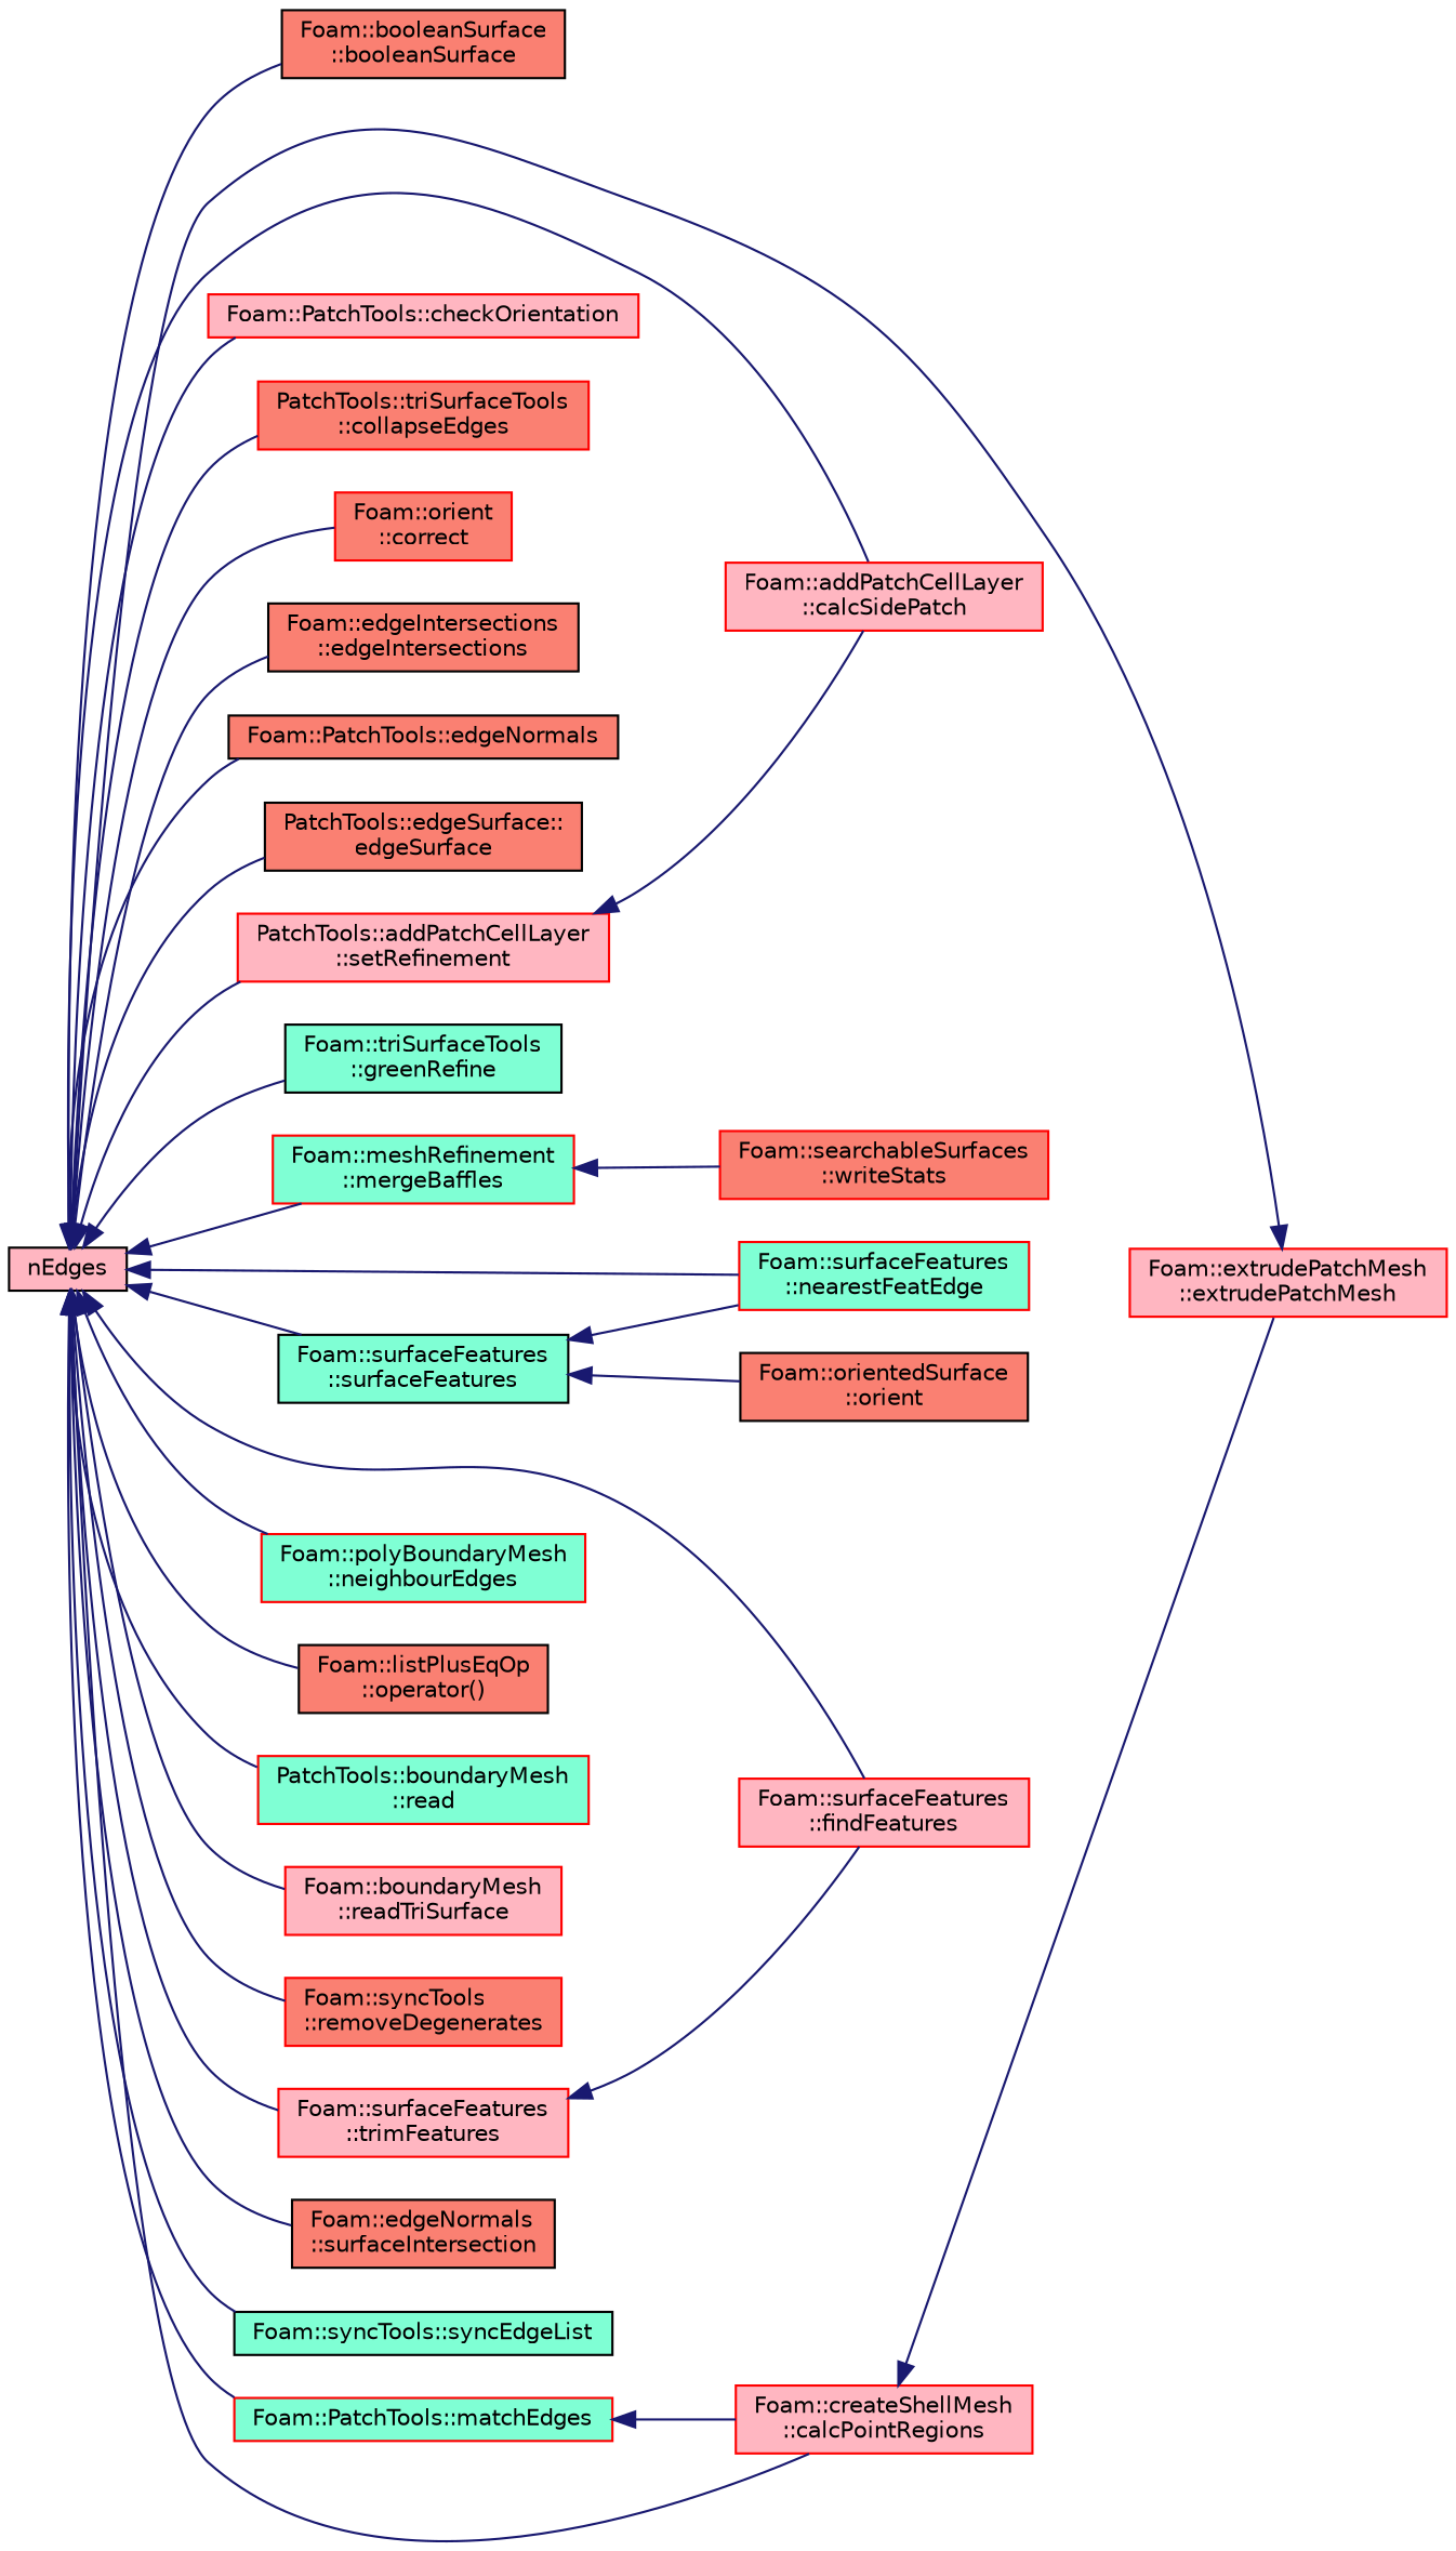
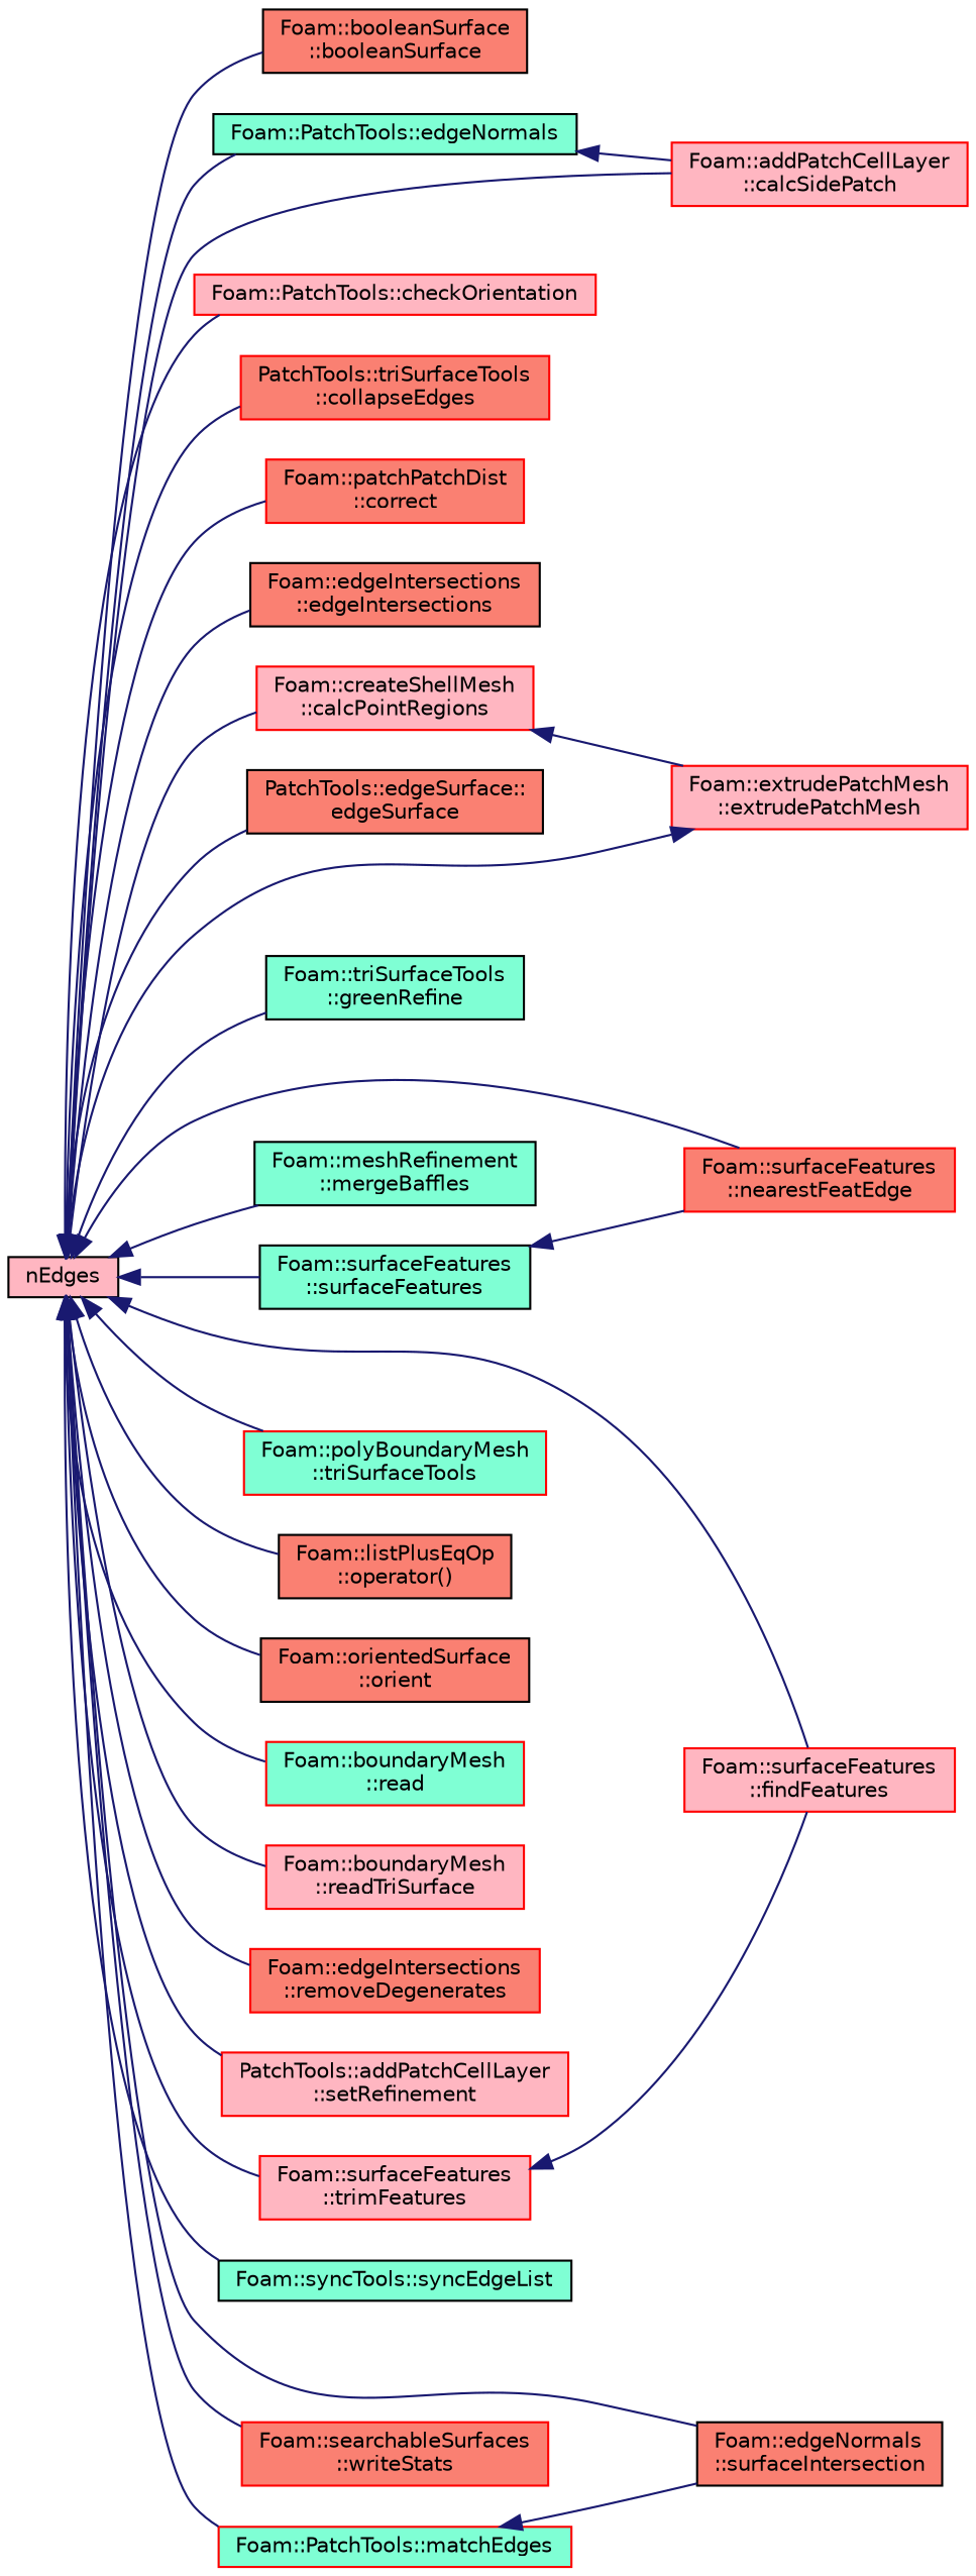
  digraph {
    rankdir=LR
    node [color=red fillcolor=salmon fontname=Helvetica fontsize=10 shape=record style=filled]
    edge [color=midnightblue dir=back fontname=Helvetica fontsize=10 labelfontname=Helvetica labelfontsize=10 style=solid]
    n1 [color=black fillcolor=lightpink fontcolor=black height=0.2 label=nEdges width=0.4]
    n2 [color=black height=0.2 label="Foam::booleanSurface\l::booleanSurface" width=0.4]
    n3 [fillcolor=lightpink height=0.2 label="Foam::createShellMesh\l::calcPointRegions" width=0.4]
    n4 [fillcolor=lightpink height=0.2 label="Foam::addPatchCellLayer\l::calcSidePatch" width=0.4]
    n5 [fillcolor=lightpink height=0.2 label="Foam::PatchTools::checkOrientation" width=0.4]
    n6 [height=0.2 label="PatchTools::triSurfaceTools\l::collapseEdges" width=0.4]
-   n7 [height=0.2 label="Foam::orient\l::correct" width=0.4]
+   n7 [height=0.2 label="Foam::patchPatchDist\l::correct" width=0.4]
    n8 [color=black height=0.2 label="Foam::edgeIntersections\l::edgeIntersections" width=0.4]
-   n9 [color=black height=0.2 label="Foam::PatchTools::edgeNormals" width=0.4]
+   n9 [color=black fillcolor=aquamarine height=0.2 label="Foam::PatchTools::edgeNormals" width=0.4]
    n10 [color=black height=0.2 label="PatchTools::edgeSurface::\ledgeSurface" width=0.4]
    n11 [fillcolor=lightpink height=0.2 label="Foam::surfaceFeatures\l::findFeatures" width=0.4]
    n12 [color=black fillcolor=aquamarine height=0.2 label="Foam::triSurfaceTools\l::greenRefine" width=0.4]
    n13 [fillcolor=aquamarine height=0.2 label="Foam::PatchTools::matchEdges" width=0.4]
-   n14 [fillcolor=aquamarine height=0.2 label="Foam::meshRefinement\l::mergeBaffles" width=0.4]
-   n15 [fillcolor=aquamarine height=0.2 label="Foam::surfaceFeatures\l::nearestFeatEdge" width=0.4]
+   n14 [color=black fillcolor=aquamarine height=0.2 label="Foam::meshRefinement\l::mergeBaffles" width=0.4]
+   n15 [height=0.2 label="Foam::surfaceFeatures\l::nearestFeatEdge" width=0.4]
    n16 [color=black fillcolor=aquamarine height=0.2 label="Foam::surfaceFeatures\l::surfaceFeatures" width=0.4]
-   n17 [fillcolor=aquamarine height=0.2 label="Foam::polyBoundaryMesh\l::neighbourEdges" width=0.4]
+   n17 [fillcolor=aquamarine height=0.2 label="Foam::polyBoundaryMesh\l::triSurfaceTools" width=0.4]
    n18 [color=black height=0.2 label="Foam::listPlusEqOp\l::operator()" width=0.4]
    n19 [color=black height=0.2 label="Foam::orientedSurface\l::orient" width=0.4]
-   n20 [fillcolor=aquamarine height=0.2 label="PatchTools::boundaryMesh\l::read" width=0.4]
+   n20 [fillcolor=aquamarine height=0.2 label="Foam::boundaryMesh\l::read" width=0.4]
    n21 [fillcolor=lightpink height=0.2 label="Foam::boundaryMesh\l::readTriSurface" width=0.4]
-   n22 [height=0.2 label="Foam::syncTools\l::removeDegenerates" width=0.4]
+   n22 [height=0.2 label="Foam::edgeIntersections\l::removeDegenerates" width=0.4]
    n23 [fillcolor=lightpink height=0.2 label="PatchTools::addPatchCellLayer\l::setRefinement" width=0.4]
    n24 [color=black height=0.2 label="Foam::edgeNormals\l::surfaceIntersection" width=0.4]
    n25 [color=black fillcolor=aquamarine height=0.2 label="Foam::syncTools::syncEdgeList" width=0.4]
    n26 [fillcolor=lightpink height=0.2 label="Foam::surfaceFeatures\l::trimFeatures" width=0.4]
    n27 [height=0.2 label="Foam::searchableSurfaces\l::writeStats" width=0.4]
    n28 [fillcolor=lightpink height=0.2 label="Foam::extrudePatchMesh\l::extrudePatchMesh" width=0.4]
    n1 -> n2
    n1 -> n3
    n1 -> n4
    n1 -> n5
    n1 -> n6
    n1 -> n7
    n1 -> n8
    n1 -> n9
    n1 -> n10
    n1 -> n11
    n1 -> n12
    n1 -> n13
    n1 -> n14
    n1 -> n15
    n1 -> n16
    n1 -> n17
    n1 -> n18
-   n16 -> n19
+   n1 -> n19
    n1 -> n20
    n1 -> n21
    n1 -> n22
    n1 -> n23
    n1 -> n24
    n1 -> n25
    n1 -> n26
-   n14 -> n27
+   n1 -> n27
    n3 -> n28
-   n13 -> n3
+   n13 -> n24
    n16 -> n15
-   n23 -> n4
+   n9 -> n4
    n26 -> n11
    n28 -> n1
  }
